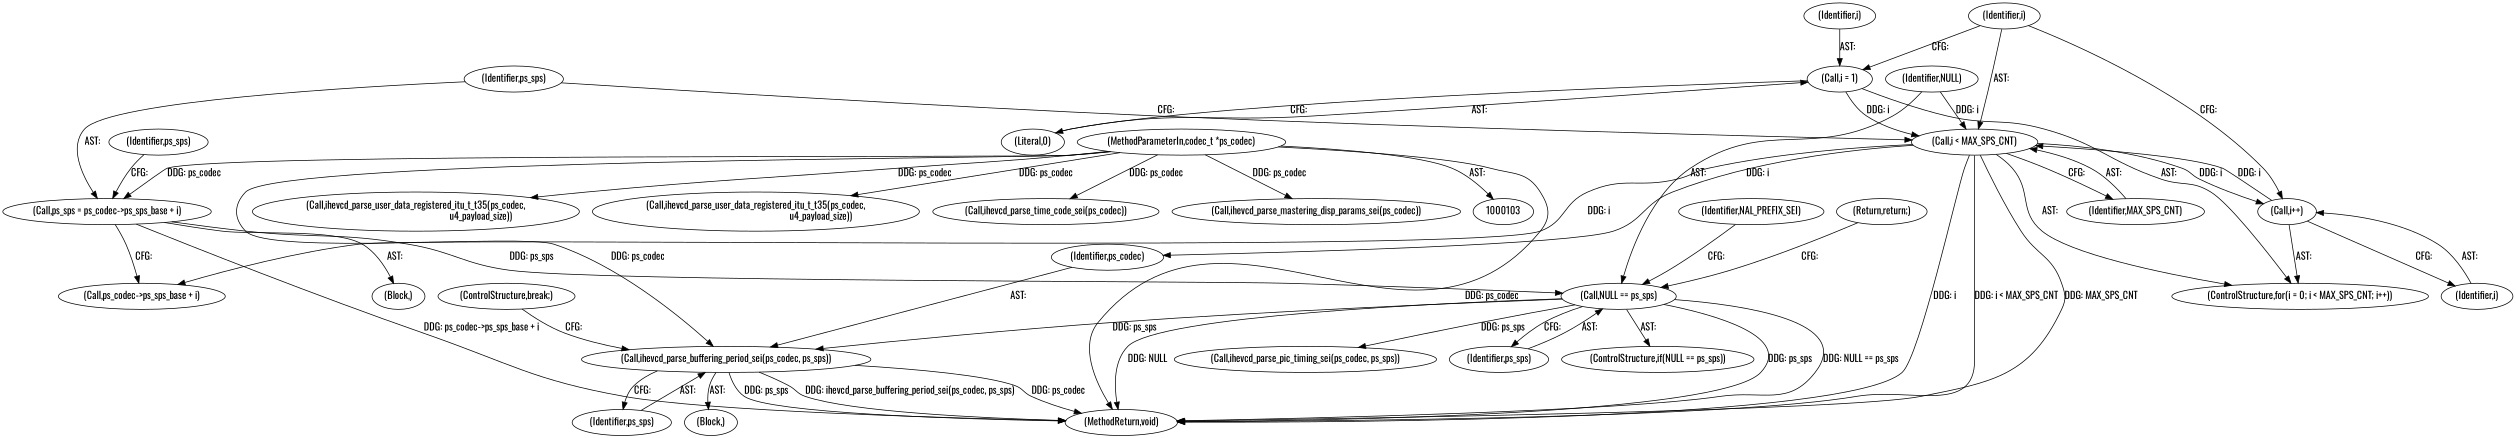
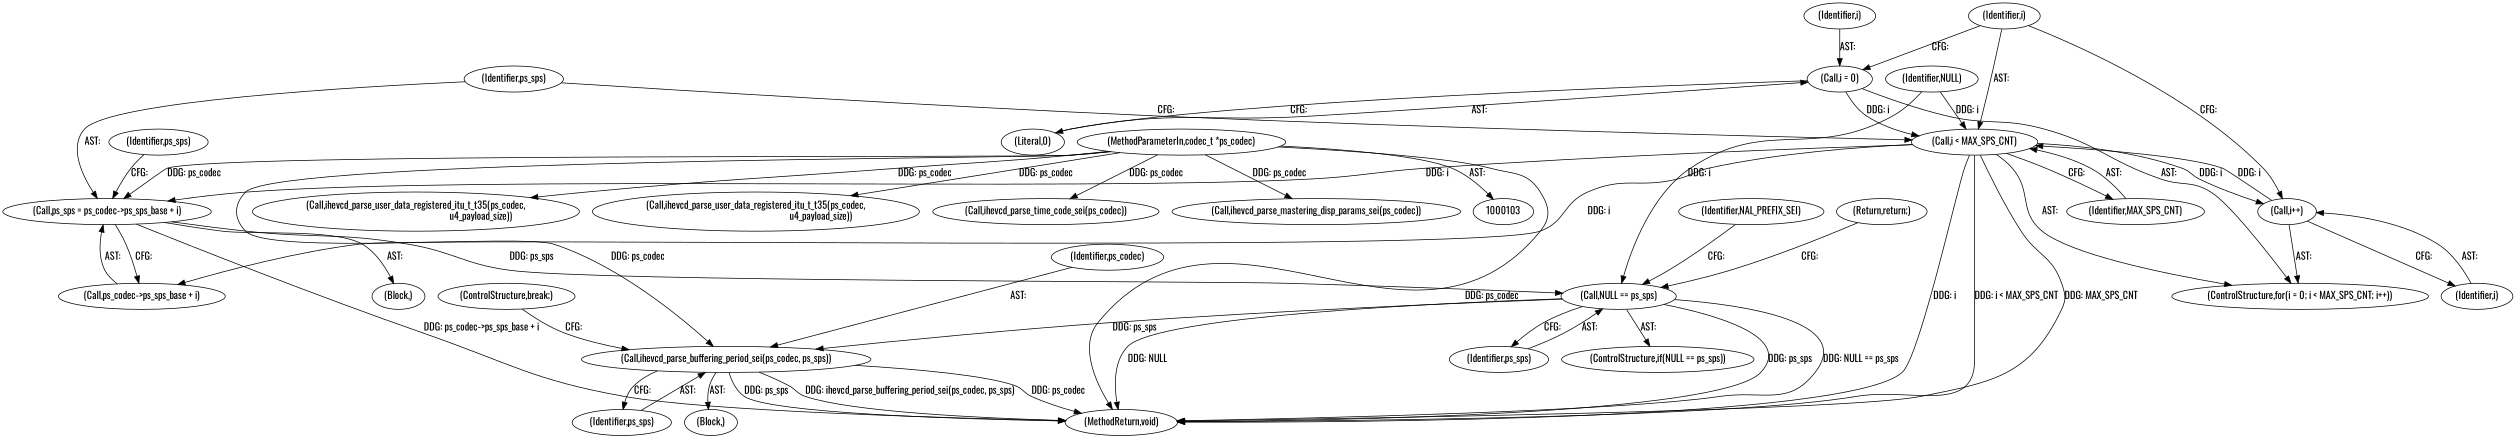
  digraph {
    fontname=Oswald
    node [fontname=Oswald]
    edge [fontname=Oswald]
    n1 [label="(Call,ihevcd_parse_buffering_period_sei(ps_codec, ps_sps))"]
    n2 [label="(Block,)"]
    n3 [label="(Identifier,ps_sps)"]
    n4 [label="(MethodReturn,void)"]
    n5 [label="(MethodParameterIn,codec_t *ps_codec)"]
    n6 [label="(Call,ihevcd_parse_user_data_registered_itu_t_t35(ps_codec,\n                                                            u4_payload_size))"]
    n7 [label="(Call,ihevcd_parse_user_data_registered_itu_t_t35(ps_codec,\n                                                            u4_payload_size))"]
    n8 [label="(Call,ihevcd_parse_time_code_sei(ps_codec))"]
    n9 [label="(Call,ihevcd_parse_mastering_disp_params_sei(ps_codec))"]
    1000103
    n11 [label="(Call,ps_sps = ps_codec->ps_sps_base + i)"]
-   n12 [label="(Call,ihevcd_parse_pic_timing_sei(ps_codec, ps_sps))"]
    n13 [label="(Call,NULL == ps_sps)"]
    n14 [label="(Identifier,ps_sps)"]
    n15 [label="(ControlStructure,if(NULL == ps_sps))"]
    n16 [label="(Call,ps_codec->ps_sps_base + i)"]
    n17 [label="(Block,)"]
    n18 [label="(Call,i < MAX_SPS_CNT)"]
    n19 [label="(Call,i++)"]
    n20 [label="(ControlStructure,for(i = 0; i < MAX_SPS_CNT; i++))"]
    n21 [label="(Identifier,MAX_SPS_CNT)"]
    n22 [label="(Identifier,i)"]
-   n23 [label="(Call,i = 1)"]
+   n23 [label="(Call,i = 0)"]
    n24 [label="(Literal,0)"]
    n25 [label="(Identifier,ps_codec)"]
    n26 [label="(Identifier,NAL_PREFIX_SEI)"]
    n27 [label="(Identifier,ps_sps)"]
    n28 [label="(Return,return;)"]
    n29 [label="(Identifier,i)"]
    n30 [label="(ControlStructure,break;)"]
    n31 [label="(Identifier,i)"]
    n32 [label="(Identifier,ps_sps)"]
    n33 [label="(Identifier,NULL)"]
    n1 -> n2 [label="AST: "]
    n1 -> n3 [label="CFG: "]
    n1 -> n4 [label="DDG: ps_sps"]
    n1 -> n4 [label="DDG: ihevcd_parse_buffering_period_sei(ps_codec, ps_sps)"]
    n1 -> n4 [label="DDG: ps_codec"]
    n3 -> n1 [label="AST: "]
    n5 -> n1 [label="DDG: ps_codec"]
    n5 -> n4 [label="DDG: ps_codec"]
    n5 -> n6 [label="DDG: ps_codec"]
    n5 -> n7 [label="DDG: ps_codec"]
    n5 -> n8 [label="DDG: ps_codec"]
    n5 -> n9 [label="DDG: ps_codec"]
    n5 -> 1000103 [label="AST: "]
    n5 -> n11 [label="DDG: ps_codec"]
    n11 -> n4 [label="DDG: ps_codec->ps_sps_base + i"]
    n11 -> n13 [label="DDG: ps_sps"]
    n11 -> n16 [label="CFG: "]
    n11 -> n17 [label="AST: "]
    n13 -> n1 [label="DDG: ps_sps"]
    n13 -> n4 [label="DDG: ps_sps"]
    n13 -> n4 [label="DDG: NULL == ps_sps"]
    n13 -> n4 [label="DDG: NULL"]
-   n13 -> n12 [label="DDG: ps_sps"]
    n13 -> n14 [label="CFG: "]
    n13 -> n15 [label="AST: "]
    n14 -> n13 [label="AST: "]
+   n16 -> n11 [label="AST: "]
    n18 -> n4 [label="DDG: i"]
    n18 -> n4 [label="DDG: i < MAX_SPS_CNT"]
    n18 -> n4 [label="DDG: MAX_SPS_CNT"]
-   n18 -> n25 [label="DDG: i"]
+   n18 -> n11 [label="DDG: i"]
    n18 -> n16 [label="DDG: i"]
    n18 -> n19 [label="DDG: i"]
    n18 -> n20 [label="AST: "]
    n18 -> n21 [label="CFG: "]
    n19 -> n18 [label="DDG: i"]
    n19 -> n20 [label="AST: "]
    n19 -> n22 [label="CFG: "]
    n21 -> n18 [label="AST: "]
    n22 -> n19 [label="AST: "]
    n23 -> n18 [label="DDG: i"]
    n23 -> n20 [label="AST: "]
    n23 -> n24 [label="CFG: "]
    n24 -> n23 [label="AST: "]
    n25 -> n1 [label="AST: "]
    n26 -> n13 [label="CFG: "]
    n27 -> n11 [label="CFG: "]
    n28 -> n13 [label="CFG: "]
    n29 -> n18 [label="AST: "]
    n29 -> n19 [label="CFG: "]
    n29 -> n23 [label="CFG: "]
    n30 -> n1 [label="CFG: "]
    n31 -> n23 [label="AST: "]
    n32 -> n11 [label="AST: "]
    n32 -> n18 [label="CFG: "]
-   n33 -> n13 [label="AST: "]
+   n33 -> n13 [label="DDG: i"]
    n33 -> n18 [label="DDG: i"]
  }
